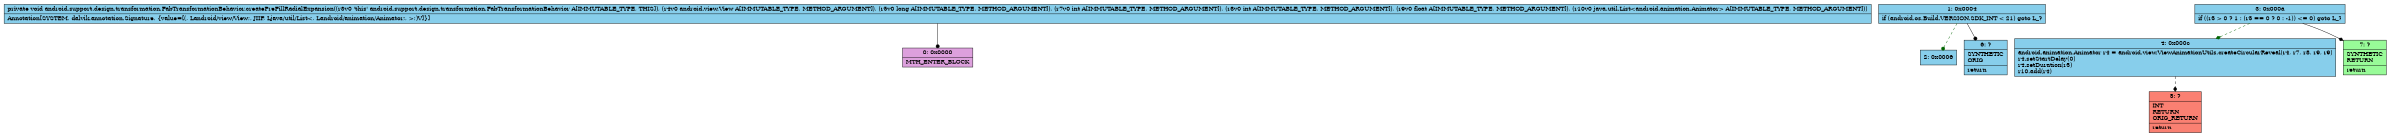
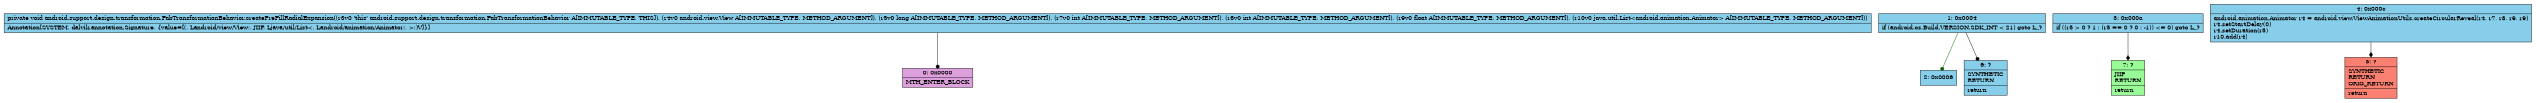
  digraph {
    node [fillcolor=skyblue shape=record style=filled]
    edge [arrowhead=dot color=black]
    n1 [fillcolor=plum label="{0\:\ 0x0000|MTH_ENTER_BLOCK\l}"]
    n2 [label="{1\:\ 0x0004|if (android.os.Build.VERSION.SDK_INT \< 21) goto L_?\l}"]
    n3 [label="{2\:\ 0x0006}"]
-   n4 [label="{6\:\ ?|SYNTHETIC\lORIG\l|return\l}"]
+   n4 [label="{6\:\ ?|SYNTHETIC\lRETURN\l|return\l}"]
    n5 [label="{3\:\ 0x000a|if ((r5 \> 0 ? 1 : (r5 == 0 ? 0 : \-1)) \<= 0) goto L_?\l}"]
    n6 [label="{4\:\ 0x000c|android.animation.Animator r4 = android.view.ViewAnimationUtils.createCircularReveal(r4, r7, r8, r9, r9)\lr4.setStartDelay(0)\lr4.setDuration(r5)\lr10.add(r4)\l}"]
-   n7 [fillcolor=palegreen label="{7\:\ ?|SYNTHETIC\lRETURN\l|return\l}"]
-   n8 [fillcolor=salmon label="{5\:\ ?|INT\lRETURN\lORIG_RETURN\l|return\l}"]
+   n7 [fillcolor=palegreen label="{7\:\ ?|JIIF\lRETURN\l|return\l}"]
+   n8 [fillcolor=salmon label="{5\:\ ?|SYNTHETIC\lRETURN\lORIG_RETURN\l|return\l}"]
    n9 [label="{private void android.support.design.transformation.FabTransformationBehavior.createPreFillRadialExpansion((r3v0 'this' android.support.design.transformation.FabTransformationBehavior A[IMMUTABLE_TYPE, THIS]), (r4v0 android.view.View A[IMMUTABLE_TYPE, METHOD_ARGUMENT]), (r5v0 long A[IMMUTABLE_TYPE, METHOD_ARGUMENT]), (r7v0 int A[IMMUTABLE_TYPE, METHOD_ARGUMENT]), (r8v0 int A[IMMUTABLE_TYPE, METHOD_ARGUMENT]), (r9v0 float A[IMMUTABLE_TYPE, METHOD_ARGUMENT]), (r10v0 java.util.List\<android.animation.Animator\> A[IMMUTABLE_TYPE, METHOD_ARGUMENT]))  | Annotation[SYSTEM, dalvik.annotation.Signature, \{value=[(, Landroid\/view\/View;, JIIF, Ljava\/util\/List\<, Landroid\/animation\/Animator;, \>;)V]\}]\l}"]
-   n2 -> n3 [color=darkgreen style=dashed]
+   n2 -> n3 [color=darkgreen style=solid]
    n2 -> n4
-   n5 -> n6 [arrowhead=diamond color=darkgreen style=dashed]
    n5 -> n7 [arrowhead=diamond]
-   n6 -> n8 [arrowhead=diamond style=dashed]
+   n6 -> n8 [arrowhead=diamond]
    n9 -> n1
  }
